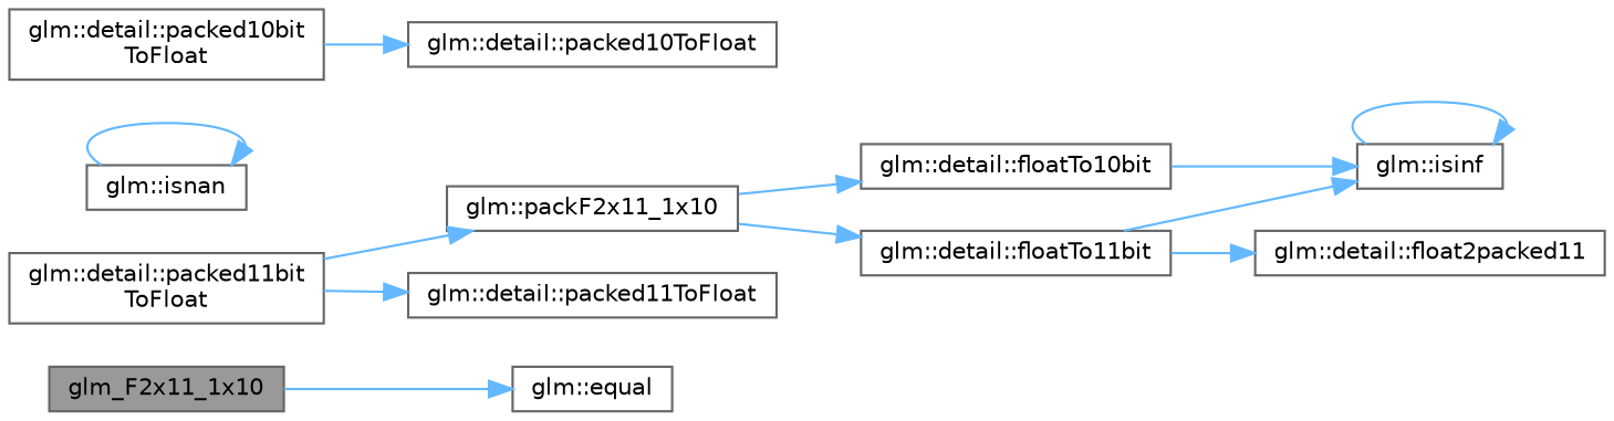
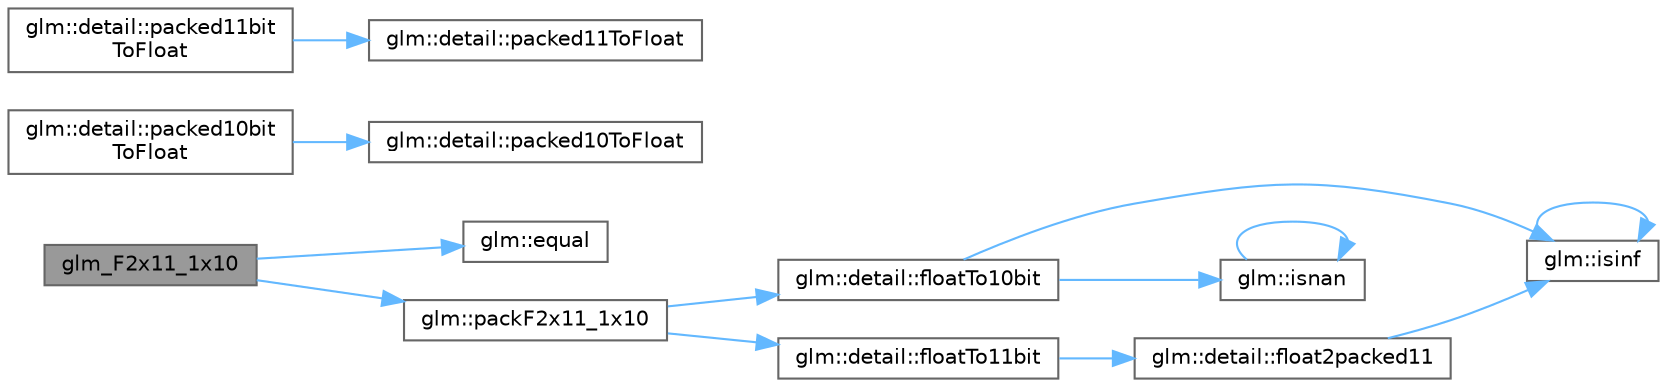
  digraph {
    rankdir=LR
    node [color=grey40 fillcolor=white fontname=Helvetica fontsize=10 shape=box style=filled]
    edge [color=steelblue1 fontname=Helvetica fontsize=10 labelfontname=Helvetica labelfontsize=10 style=solid]
    n1 [color=gray40 fillcolor=grey60 fontcolor=black height=0.2 label=glm_F2x11_1x10 width=0.4]
    n2 [height=0.2 label="glm::equal" width=0.4]
    n3 [height=0.2 label="glm::packF2x11_1x10" width=0.4]
    n4 [height=0.2 label="glm::detail::floatTo10bit" width=0.4]
    n5 [height=0.2 label="glm::detail::floatTo11bit" width=0.4]
    n6 [height=0.2 label="glm::isinf" width=0.4]
    n7 [height=0.2 label="glm::isnan" width=0.4]
    n8 [height=0.2 label="glm::detail::float2packed11" width=0.4]
    n9 [height=0.2 label="glm::detail::packed10bit\lToFloat" width=0.4]
    n10 [height=0.2 label="glm::detail::packed10ToFloat" width=0.4]
    n11 [height=0.2 label="glm::detail::packed11bit\lToFloat" width=0.4]
    n12 [height=0.2 label="glm::detail::packed11ToFloat" width=0.4]
    n1 -> n2
-   n11 -> n3
+   n1 -> n3
    n3 -> n4
    n3 -> n5
    n4 -> n6
-   n5 -> n6
+   n4 -> n7
+   n8 -> n6
    n5 -> n8
    n6 -> n6
    n7 -> n7
    n9 -> n10
    n11 -> n12
  }
